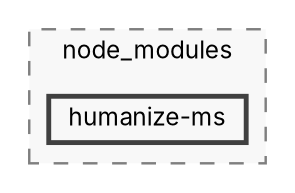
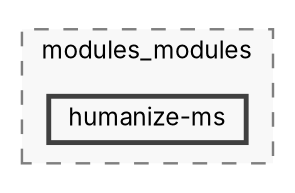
  digraph {
    compound=true
    rankdir=LR
    fontname=Inter
    n1 [color=grey25 fillcolor="#f8f8f8" fontname=Inter fontsize=10 height=0.2 label="humanize-ms" shape=box style="filled,bold" width=0.4]
    subgraph cluster_1 {
      bgcolor="#f8f8f8"
      fontsize=10
-     label=node_modules
+     label=modules_modules
      pencolor=grey50
      style="filled,dashed"
      n1
    }
  }
